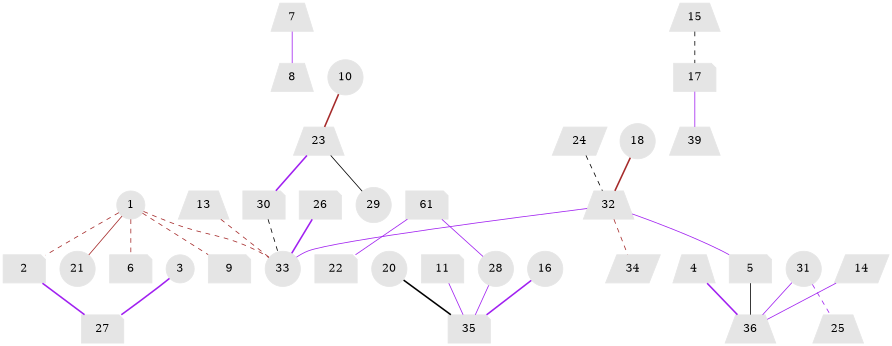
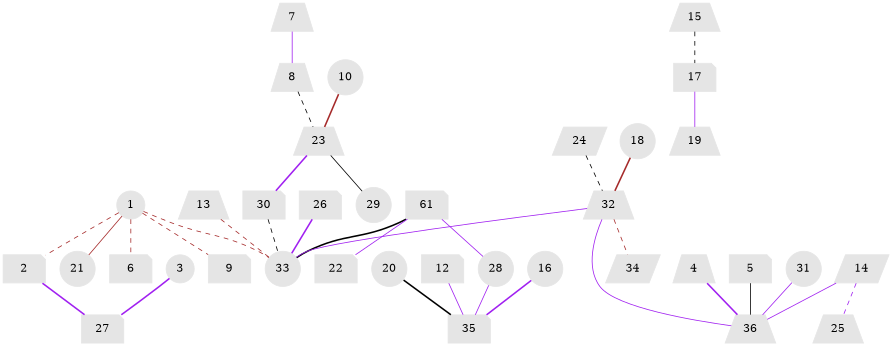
  graph {
    node [color=gray90 shape=note style=filled]
    edge [color=purple style=solid weight=1.0]
    1 [shape=circle]
    2
    6
    9
    21 [shape=circle]
    33 [shape=circle]
    27
    3 [shape=circle]
    4 [shape=trapezium]
    36 [shape=trapezium]
    5
    7 [shape=trapezium]
    8 [shape=trapezium]
    23 [shape=trapezium]
    29 [shape=circle]
    30
    10 [shape=circle]
    n18 [label=61]
    22
    28 [shape=circle]
    35
-   12 [label=11]
+   12
    13 [shape=trapezium]
    14 [shape=parallelogram]
    25 [shape=trapezium]
    15 [shape=trapezium]
    17
-   19 [shape=trapezium label=39]
+   19 [shape=trapezium]
    16 [shape=circle]
    18 [shape=circle]
    32 [shape=trapezium]
    34 [shape=parallelogram]
    20 [shape=circle]
    24 [shape=parallelogram]
    26
    31 [shape=circle]
    1 -- 2 [color=brown style=dashed]
    1 -- 6 [color=brown style=dashed]
    1 -- 9 [color=brown style=dashed]
    1 -- 21 [color=brown]
    1 -- 33 [color=brown style=dashed]
    2 -- 27 [style=bold]
    3 -- 27 [style=bold]
    4 -- 36 [style=bold]
    5 -- 36 [color=black]
    7 -- 8
+   8 -- 23 [color=black style=dashed]
    23 -- 29 [color=black]
    23 -- 30 [style=bold]
    30 -- 33 [color=black style=dashed]
    10 -- 23 [color=brown style=bold]
+   n18 -- 33 [color=black style=bold]
    n18 -- 22
    n18 -- 28
    28 -- 35
    12 -- 35
    13 -- 33 [color=brown style=dashed]
    14 -- 36
-   31 -- 25 [style=dashed]
+   14 -- 25 [style=dashed]
    15 -- 17 [color=black style=dashed]
    17 -- 19
    16 -- 35 [style=bold]
    18 -- 32 [color=brown style=bold]
    32 -- 33
-   32 -- 5
+   32 -- 36
    32 -- 34 [color=brown style=dashed]
    20 -- 35 [color=black style=bold]
    24 -- 32 [color=black style=dashed]
    26 -- 33 [style=bold]
    31 -- 36
  }
